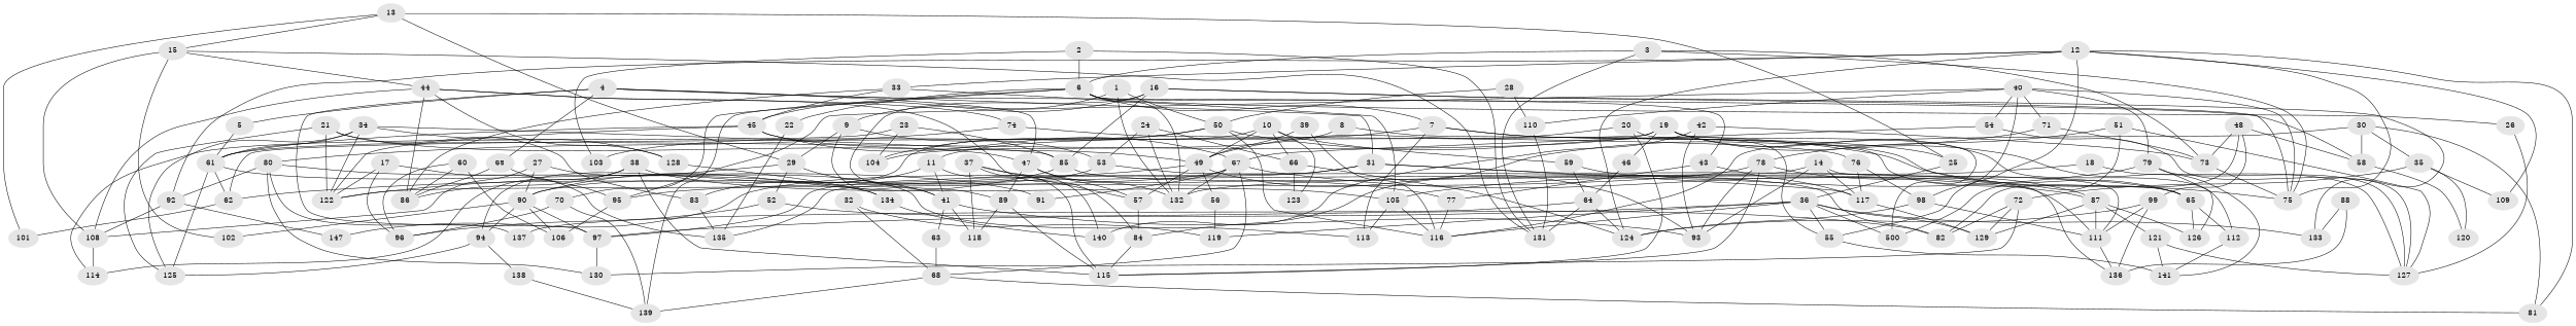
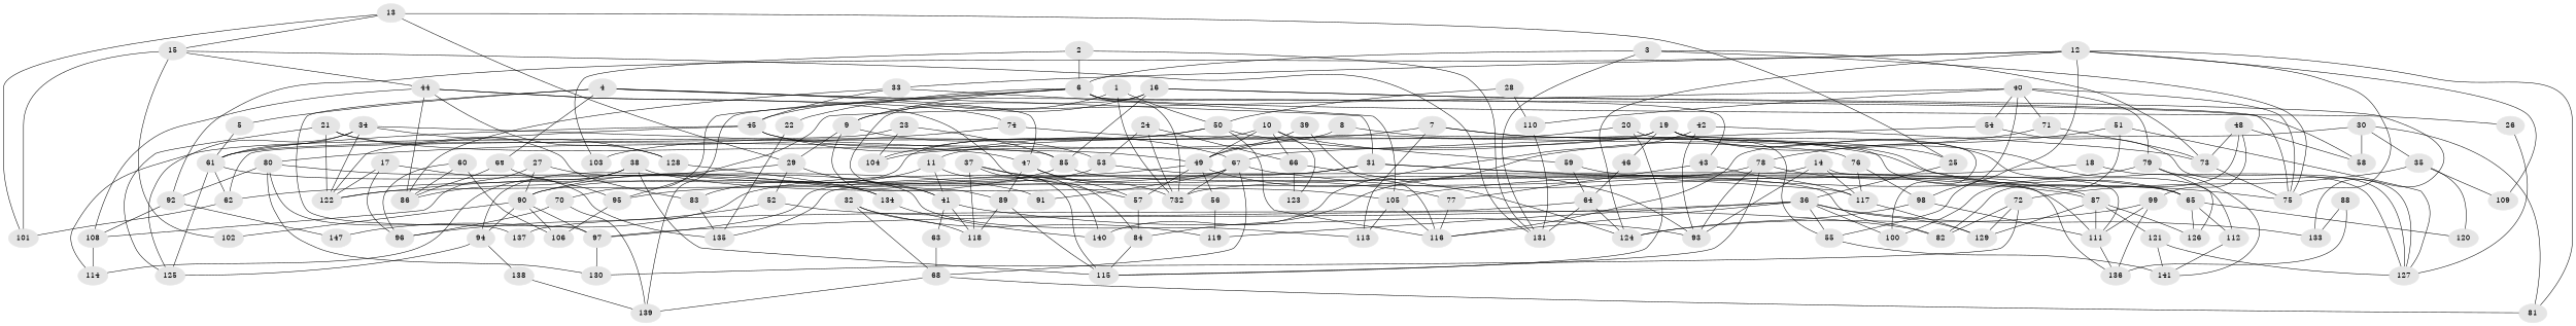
  graph {
    node [color=gray90 style=filled]
    1
    9
    50
-   132
+   132 [label=732]
    29
    41
    53
    103
    75
    104
    116
    2
    6
    131
    7
    22
    26
    43
    70
    139
    3
    73
    4
    5
    31
    47
    58
    69
    97
    61
    117
    n32 [label=147]
    136
    89
    57
    86
    95
    130
    62
    125
    91
    11
    25
    65
    113
    135
    127
    77
    96
    83
    115
    36
    112
    120
    126
    8
    122
    52
    93
    118
    63
    90
    82
    10
    49
    59
    66
    94
    123
    56
    64
    124
    138
    12
    33
    55
    81
    92
    109
    45
    105
    141
    108
    13
    15
    101
    44
    102
    14
    111
    129
    128
    74
    84
    114
    16
    85
    133
    67
    17
    18
    19
    46
-   100 [label=500]
+   100
    20
    21
    23
    24
    119
    27
    106
    28
    110
    30
    35
    72
    32
    68
    34
    134
    37
    140
    38
    39
    40
    54
    71
    79
    98
    42
    76
    80
    87
    137
    48
    99
    51
    78
    60
    121
    88
    1 -- 9
    1 -- 50
    1 -- 132
    9 -- 29
    9 -- 41
    9 -- 53
    50 -- 103
    50 -- 75
    50 -- 104
    50 -- 116
    29 -- 41
    29 -- 122
    29 -- 52
    41 -- 93
    41 -- 118
    41 -- 63
    53 -- 90
    53 -- 82
    2 -- 103
    2 -- 6
    2 -- 131
    6 -- 132
-   6 -- 7
+   6 -- 9
    6 -- 22
    6 -- 26
    6 -- 43
    6 -- 70
    6 -- 139
    7 -- 11
    7 -- 25
    7 -- 65
    7 -- 113
    22 -- 135
    26 -- 127
    43 -- 117
    43 -- 77
    70 -- 139
    70 -- 96
    3 -- 75
    3 -- 6
    3 -- 131
    3 -- 73
    73 -- 75
    4 -- 5
    4 -- 31
    4 -- 47
    4 -- 58
    4 -- 69
    4 -- 97
    5 -- 61
    31 -- 97
    31 -- 117
    31 -- n32
    31 -- 136
    47 -- 132
    47 -- 89
    47 -- 57
    69 -- 86
    69 -- 95
    97 -- 130
    61 -- 62
    61 -- 125
    61 -- 91
    117 -- 129
    89 -- 115
    89 -- 118
    57 -- 84
    95 -- 106
    62 -- 101
    11 -- 41
    11 -- 83
    11 -- 115
    25 -- 36
    65 -- 112
-   58 -- 120
+   65 -- 120
    65 -- 126
    77 -- 116
    83 -- 135
    36 -- 116
    36 -- 97
    36 -- 55
    36 -- 129
    36 -- 133
    36 -- 100
    36 -- 119
    112 -- 141
    8 -- 104
    8 -- 65
    52 -- 96
    52 -- 82
    63 -- 68
    90 -- 97
    90 -- 94
    90 -- 102
    90 -- 106
    10 -- 49
    10 -- 59
    10 -- 66
    10 -- 94
    10 -- 123
    49 -- 57
    49 -- 62
    49 -- 93
    49 -- 56
    59 -- 65
    59 -- 64
    66 -- 123
    66 -- 124
    94 -- 125
    94 -- 138
    56 -- 119
    64 -- 131
    64 -- 124
    64 -- 137
    138 -- 139
    12 -- 75
    12 -- 124
    12 -- 33
    12 -- 55
    12 -- 81
    12 -- 92
    12 -- 109
    33 -- 86
    33 -- 45
    33 -- 105
    55 -- 141
    92 -- n32
    92 -- 108
    45 -- 61
    45 -- 122
    45 -- 49
    45 -- 67
    105 -- 116
    105 -- 113
    108 -- 114
    13 -- 29
    13 -- 25
    13 -- 15
    13 -- 101
    15 -- 131
-   15 -- 108
+   15 -- 101
    15 -- 44
    15 -- 102
    44 -- 86
    44 -- 108
    44 -- 128
    44 -- 74
    44 -- 84
    14 -- 117
    14 -- 135
    14 -- 93
    14 -- 111
    111 -- 136
    128 -- 134
    74 -- 76
    74 -- 80
    84 -- 115
    16 -- 75
    16 -- 89
    16 -- 45
    16 -- 85
    16 -- 133
    85 -- 90
    85 -- 111
    67 -- 132
    67 -- 91
    67 -- 122
    67 -- 68
    67 -- 87
    17 -- 135
    17 -- 96
    17 -- 122
    18 -- 132
    18 -- 127
    19 -- 61
    19 -- 62
    19 -- 112
    19 -- 141
    19 -- 46
    19 -- 100
    46 -- 64
    20 -- 115
    20 -- 49
    20 -- 55
    21 -- 47
    21 -- 125
    21 -- 83
    21 -- 122
    23 -- 104
    23 -- 114
    23 -- 85
    24 -- 132
    24 -- 53
    24 -- 66
    27 -- 113
    27 -- 90
    27 -- 108
    28 -- 50
    28 -- 110
    110 -- 131
    30 -- 116
    30 -- 58
    30 -- 81
    30 -- 35
    35 -- 120
    35 -- 109
    35 -- 72
    72 -- 130
    72 -- 82
    72 -- 129
+   32 -- 118
    32 -- 119
    32 -- 68
    68 -- 139
    68 -- 81
    34 -- 61
    34 -- 125
    34 -- 122
    34 -- 128
    34 -- 85
    134 -- 140
    37 -- 57
    37 -- 77
    37 -- 118
    37 -- 140
    38 -- 86
    38 -- 115
    38 -- 105
    38 -- 114
    39 -- 116
    39 -- 49
    40 -- 75
    40 -- 95
    40 -- 110
    40 -- 54
    40 -- 71
    40 -- 79
    40 -- 98
    54 -- 127
    54 -- 67
    71 -- 73
    71 -- 84
    79 -- 127
    79 -- 126
    79 -- 105
    98 -- 124
    98 -- 111
    42 -- 73
    42 -- 93
    42 -- 140
    76 -- 117
    76 -- 98
    80 -- 130
    80 -- 92
    80 -- 134
    80 -- 137
    87 -- 126
    87 -- 111
    87 -- 129
    87 -- 121
    48 -- 73
    48 -- 58
    48 -- 82
    48 -- 99
    99 -- 136
    99 -- 124
    99 -- 111
    51 -- 127
    51 -- 100
    51 -- 78
    78 -- 95
    78 -- 115
    78 -- 93
    78 -- 87
    60 -- 86
    60 -- 96
    60 -- 106
    121 -- 127
    121 -- 141
    88 -- 136
    88 -- 133
  }
